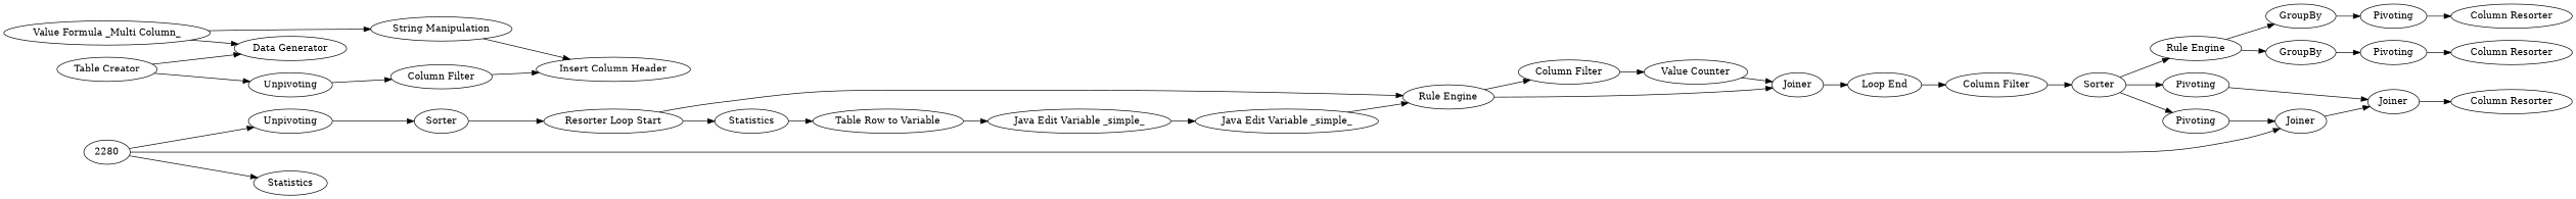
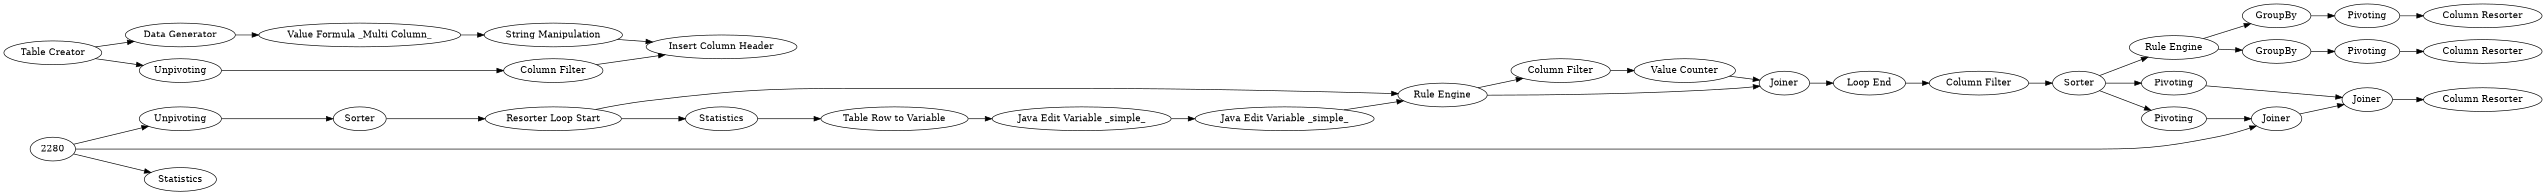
  digraph {
    rankdir=LR
    n1 [label=Unpivoting]
    n2 [label=Sorter]
    n3 [label="Resorter Loop Start"]
    n4 [label="Java Edit Variable _simple_"]
    n5 [label="Java Edit Variable _simple_"]
    n6 [label="Rule Engine"]
    n7 [label=Statistics]
    n8 [label="Table Row to Variable"]
    n9 [label="Column Filter"]
    n10 [label=Joiner]
    n11 [label="Value Counter"]
    n12 [label="Loop End"]
    n13 [label="Column Filter"]
    n14 [label=Sorter]
    n15 [label="Rule Engine"]
    n16 [label=Pivoting]
    n17 [label=Pivoting]
    n18 [label=GroupBy]
    n19 [label=GroupBy]
    n20 [label=Joiner]
    n21 [label=Joiner]
    n22 [label=Pivoting]
    n23 [label=Pivoting]
    n24 [label="Column Resorter"]
    n25 [label="Column Resorter"]
    n26 [label="Data Generator"]
    n27 [label="Value Formula _Multi Column_"]
    n28 [label="String Manipulation"]
    n29 [label="Table Creator"]
    n30 [label=Unpivoting]
    n31 [label="Column Filter"]
    n32 [label="Insert Column Header"]
    n33 [label="Column Resorter"]
    n34 [label=Statistics]
    2280
    n1 -> n2
    n2 -> n3
    n3 -> n6
    n3 -> n7
    n4 -> n5
    n5 -> n6
    n6 -> n9
    n6 -> n10
    n7 -> n8
    n8 -> n4
    n9 -> n11
    n10 -> n12
    n11 -> n10
    n12 -> n13
    n13 -> n14
    n14 -> n15
    n14 -> n16
    n14 -> n17
    n15 -> n18
    n15 -> n19
    n16 -> n20
    n17 -> n21
    n18 -> n22
    n19 -> n23
    n20 -> n33
    n21 -> n20
    n22 -> n24
    n23 -> n25
-   n27 -> n26
+   n26 -> n27
    n27 -> n28
    n28 -> n32
    n29 -> n26
    n29 -> n30
    n30 -> n31
    n31 -> n32
    2280 -> n1
    2280 -> n21
    2280 -> n34
  }
